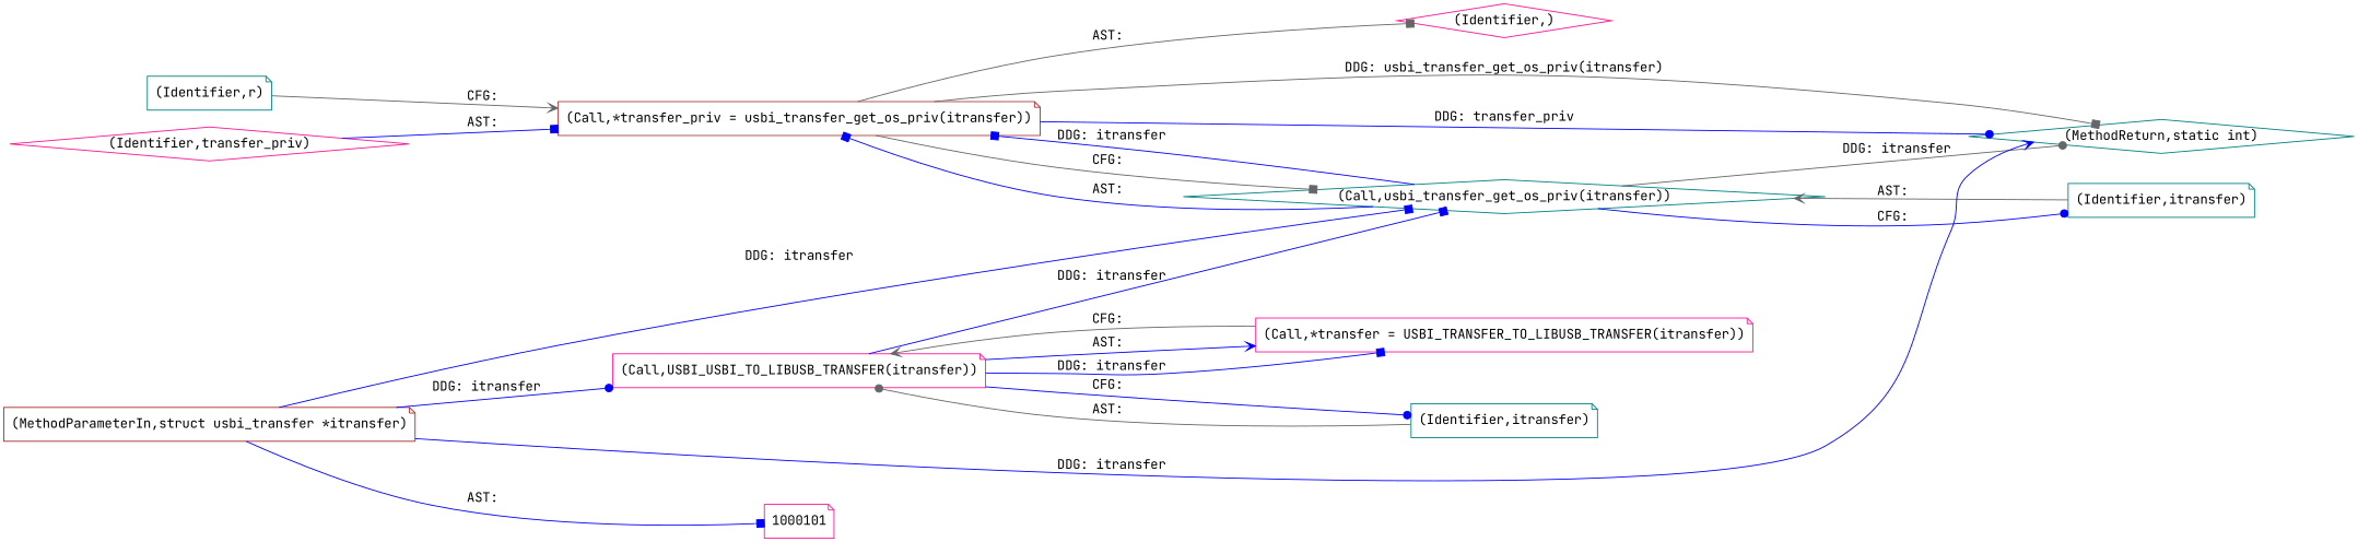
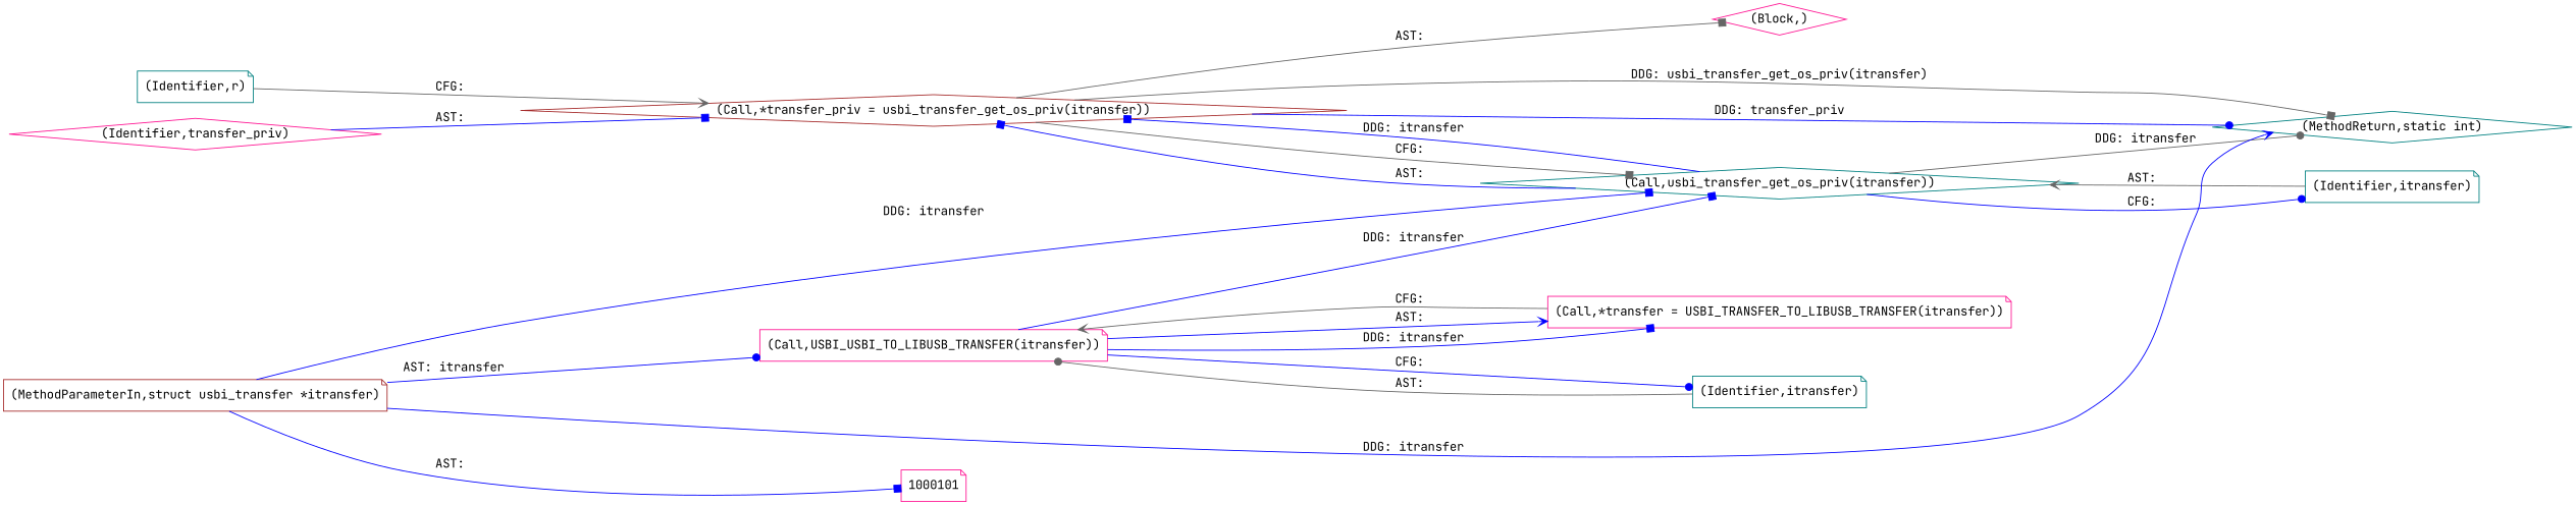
  digraph {
    fontname="JetBrains Mono"
    rankdir=LR
    node [color=teal fontname="JetBrains Mono" shape=note]
    edge [arrowhead=box color=blue fontname="JetBrains Mono"]
-   n1 [color=brown label="(Call,*transfer_priv = usbi_transfer_get_os_priv(itransfer))"]
+   n1 [color=brown label="(Call,*transfer_priv = usbi_transfer_get_os_priv(itransfer))" shape=diamond]
    n2 [label="(Call,usbi_transfer_get_os_priv(itransfer))" shape=diamond]
-   n3 [color=deeppink label="(Identifier,)" shape=diamond]
+   n3 [color=deeppink label="(Block,)" shape=diamond]
    n4 [label="(MethodReturn,static int)" shape=diamond]
    n5 [label="(Identifier,itransfer)"]
    n6 [color=deeppink label="(Call,USBI_USBI_TO_LIBUSB_TRANSFER(itransfer))"]
    n7 [color=deeppink label="(Call,*transfer = USBI_TRANSFER_TO_LIBUSB_TRANSFER(itransfer))"]
    n8 [label="(Identifier,itransfer)"]
    n9 [color=brown label="(MethodParameterIn,struct usbi_transfer *itransfer)"]
    1000101 [color=deeppink]
    n11 [color=deeppink label="(Identifier,transfer_priv)" shape=diamond]
    n12 [label="(Identifier,r)"]
    n1 -> n2 [color=gray40 label="CFG: "]
    n1 -> n3 [color=gray40 label="AST: "]
    n1 -> n4 [color=gray40 label="DDG: usbi_transfer_get_os_priv(itransfer)"]
    n1 -> n4 [arrowhead=dot label="DDG: transfer_priv"]
    n2 -> n1 [label="AST: "]
    n2 -> n1 [label="DDG: itransfer"]
    n2 -> n4 [arrowhead=dot color=gray40 label="DDG: itransfer"]
    n2 -> n5 [arrowhead=dot label="CFG: "]
    n5 -> n2 [arrowhead=vee color=gray40 label="AST: "]
    n6 -> n2 [label="DDG: itransfer"]
    n6 -> n7 [arrowhead=vee label="AST: "]
    n6 -> n7 [label="DDG: itransfer"]
    n6 -> n8 [arrowhead=dot label="CFG: "]
    n7 -> n6 [arrowhead=vee color=gray40 label="CFG: "]
    n8 -> n6 [arrowhead=dot color=gray40 label="AST: "]
    n9 -> n2 [label="DDG: itransfer"]
    n9 -> n4 [arrowhead=vee label="DDG: itransfer"]
-   n9 -> n6 [arrowhead=dot label="DDG: itransfer"]
+   n9 -> n6 [arrowhead=dot label="AST: itransfer"]
    n9 -> 1000101 [label="AST: "]
    n11 -> n1 [label="AST: "]
    n12 -> n1 [arrowhead=vee color=gray40 label="CFG: "]
  }
